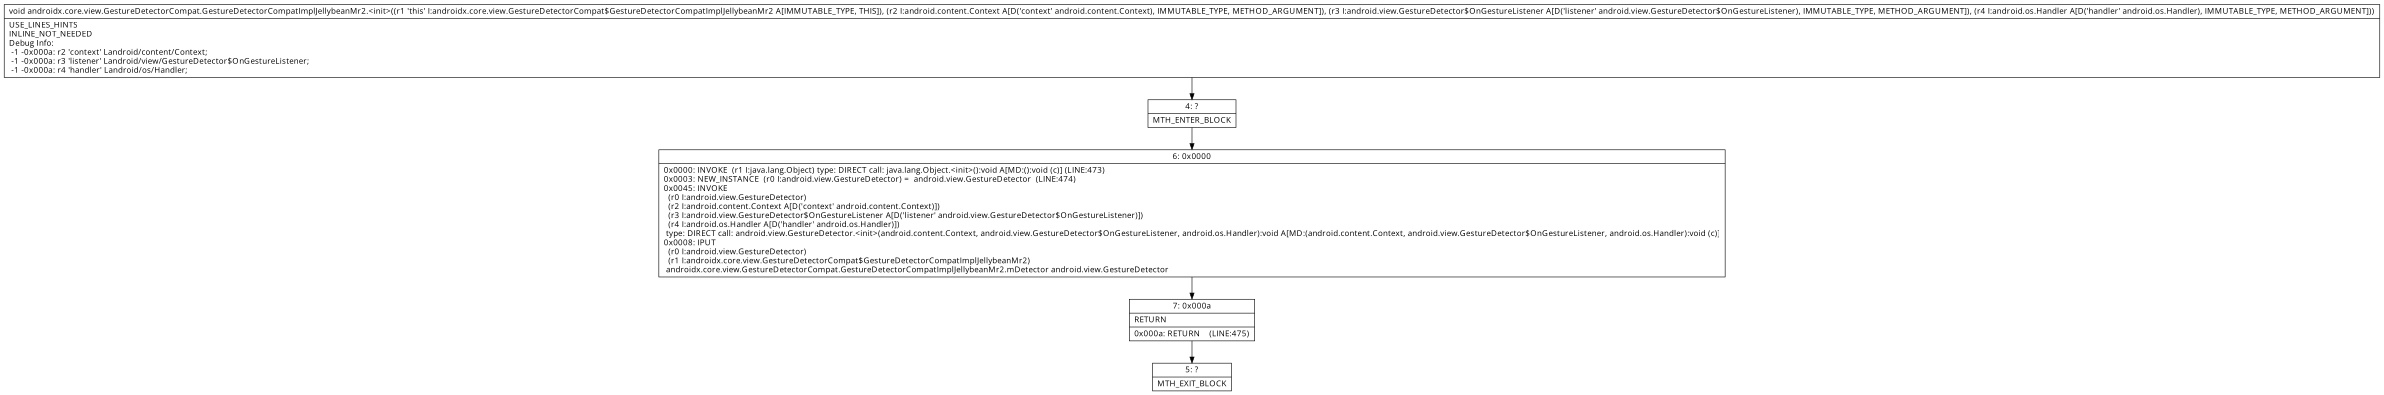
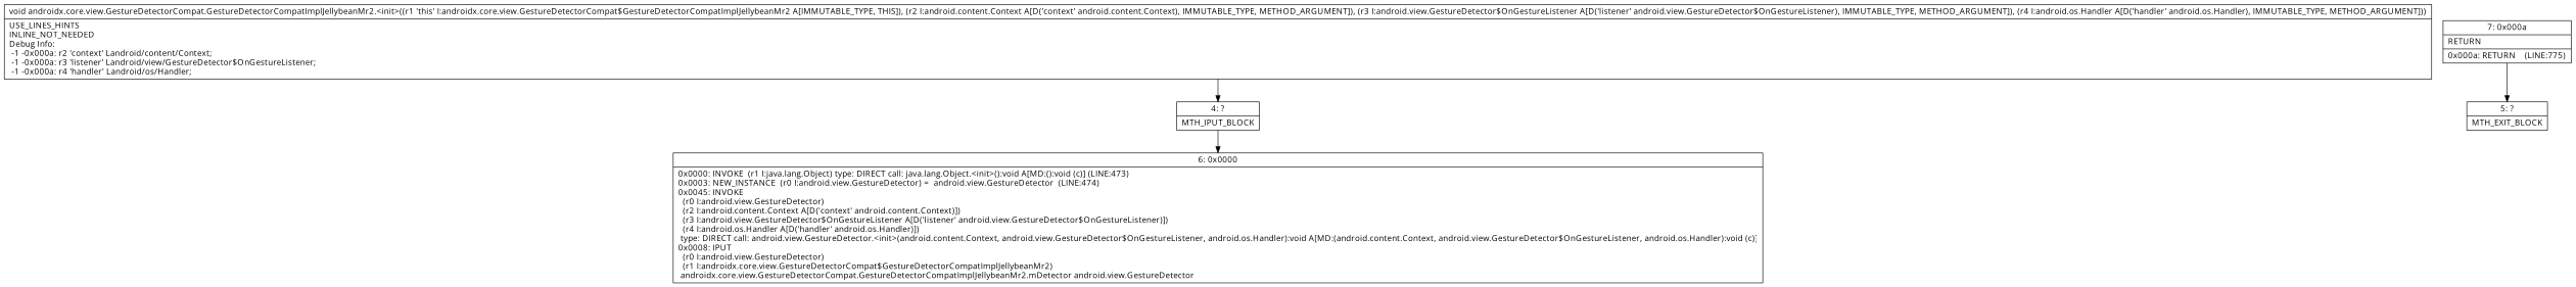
  digraph {
    fontname="Open Sans"
    node [fontname="Open Sans" shape=record]
    edge [fontname="Open Sans"]
-   n1 [label="{4\:\ ?|MTH_ENTER_BLOCK\l}"]
+   n1 [label="{4\:\ ?|MTH_IPUT_BLOCK\l}"]
    n2 [label="{6\:\ 0x0000|0x0000: INVOKE  (r1 I:java.lang.Object) type: DIRECT call: java.lang.Object.\<init\>():void A[MD:():void (c)] (LINE:473)\l0x0003: NEW_INSTANCE  (r0 I:android.view.GestureDetector) =  android.view.GestureDetector  (LINE:474)\l0x0045: INVOKE  \l  (r0 I:android.view.GestureDetector)\l  (r2 I:android.content.Context A[D('context' android.content.Context)])\l  (r3 I:android.view.GestureDetector$OnGestureListener A[D('listener' android.view.GestureDetector$OnGestureListener)])\l  (r4 I:android.os.Handler A[D('handler' android.os.Handler)])\l type: DIRECT call: android.view.GestureDetector.\<init\>(android.content.Context, android.view.GestureDetector$OnGestureListener, android.os.Handler):void A[MD:(android.content.Context, android.view.GestureDetector$OnGestureListener, android.os.Handler):void (c)]\l0x0008: IPUT  \l  (r0 I:android.view.GestureDetector)\l  (r1 I:androidx.core.view.GestureDetectorCompat$GestureDetectorCompatImplJellybeanMr2)\l androidx.core.view.GestureDetectorCompat.GestureDetectorCompatImplJellybeanMr2.mDetector android.view.GestureDetector \l}"]
-   n3 [label="{7\:\ 0x000a|RETURN\l|0x000a: RETURN    (LINE:475)\l}"]
+   n3 [label="{7\:\ 0x000a|RETURN\l|0x000a: RETURN    (LINE:775)\l}"]
    n4 [label="{5\:\ ?|MTH_EXIT_BLOCK\l}"]
    n5 [label="{void androidx.core.view.GestureDetectorCompat.GestureDetectorCompatImplJellybeanMr2.\<init\>((r1 'this' I:androidx.core.view.GestureDetectorCompat$GestureDetectorCompatImplJellybeanMr2 A[IMMUTABLE_TYPE, THIS]), (r2 I:android.content.Context A[D('context' android.content.Context), IMMUTABLE_TYPE, METHOD_ARGUMENT]), (r3 I:android.view.GestureDetector$OnGestureListener A[D('listener' android.view.GestureDetector$OnGestureListener), IMMUTABLE_TYPE, METHOD_ARGUMENT]), (r4 I:android.os.Handler A[D('handler' android.os.Handler), IMMUTABLE_TYPE, METHOD_ARGUMENT]))  | USE_LINES_HINTS\lINLINE_NOT_NEEDED\lDebug Info:\l  \-1 \-0x000a: r2 'context' Landroid\/content\/Context;\l  \-1 \-0x000a: r3 'listener' Landroid\/view\/GestureDetector$OnGestureListener;\l  \-1 \-0x000a: r4 'handler' Landroid\/os\/Handler;\l}"]
    n1 -> n2
-   n2 -> n3
    n3 -> n4
    n5 -> n1
  }
